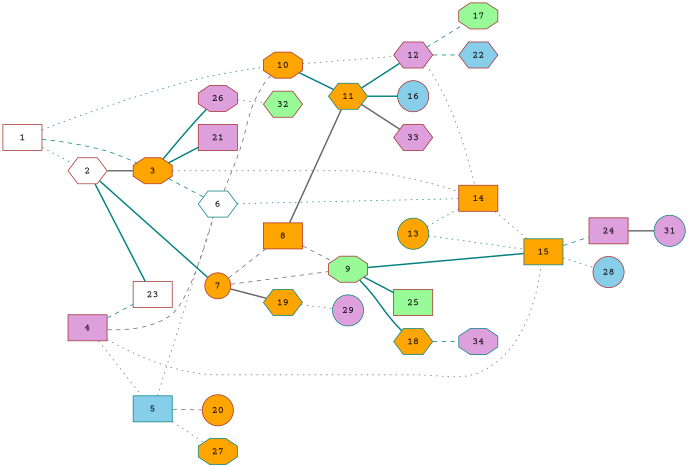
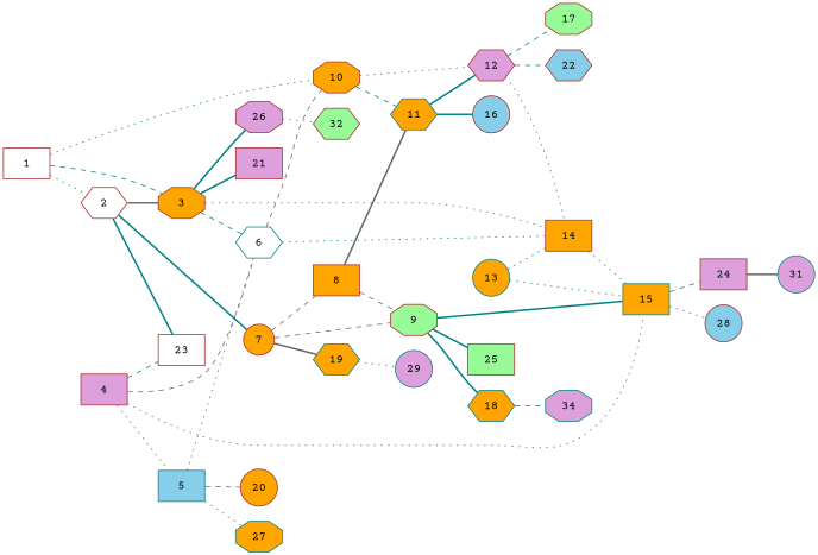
  graph {
    fontname="Courier Prime"
    rankdir=LR
    node [color=brown fillcolor=orange fontname="Courier Prime" shape=box style=filled]
    edge [color=teal fontname="Courier Prime" style=dotted weight=1.0]
    1 [fillcolor=white]
    2 [fillcolor=white shape=hexagon]
    3 [shape=octagon]
    10 [shape=octagon]
    7 [shape=circle]
    23 [fillcolor=white]
    6 [color=teal fillcolor=white shape=hexagon]
    14
    21 [fillcolor=plum]
    26 [fillcolor=plum shape=octagon]
    11 [color=teal shape=hexagon]
    12 [fillcolor=plum shape=hexagon]
    8
    9 [fillcolor=palegreen shape=octagon]
    19 [color=teal shape=hexagon]
    15 [color=teal]
    32 [fillcolor=palegreen shape=hexagon]
    4 [fillcolor=plum]
    5 [color=teal fillcolor=skyblue]
    20 [shape=circle]
    27 [color=teal shape=octagon]
    24 [fillcolor=plum]
    28 [fillcolor=skyblue shape=circle]
    18 [color=teal shape=hexagon]
    25 [fillcolor=palegreen]
    29 [color=teal fillcolor=plum shape=circle]
    16 [fillcolor=skyblue shape=circle]
-   33 [fillcolor=plum shape=hexagon]
    34 [color=teal fillcolor=plum shape=octagon]
    17 [fillcolor=palegreen shape=octagon]
    22 [fillcolor=skyblue shape=hexagon]
    13 [color=teal shape=circle]
    31 [color=teal fillcolor=plum shape=circle]
    1 -- 2
    1 -- 3 [style=dashed]
    1 -- 10
    2 -- 3 [color=gray40 style=bold weight=4.0]
    2 -- 7 [style=bold]
    2 -- 23 [style=bold]
    3 -- 6 [style=dashed]
    3 -- 14 [color=gray40]
    3 -- 21 [style=bold]
    3 -- 26 [style=bold]
-   10 -- 11 [style=bold]
+   10 -- 11 [style=dashed]
    10 -- 12 [color=gray40]
    7 -- 8 [color=gray40 style=dashed]
    7 -- 9 [color=gray40 style=dashed]
    7 -- 19 [color=gray40 style=bold weight=3.0]
    6 -- 10 [color=gray40 style=dashed]
    6 -- 14
    14 -- 15 [color=gray40]
    26 -- 32 [color=gray40]
    11 -- 12 [style=bold]
    11 -- 16 [style=bold]
-   11 -- 33 [color=gray40 style=bold]
    12 -- 14 [color=gray40]
    12 -- 17 [style=dashed]
    12 -- 22 [style=dashed weight=2.0]
    8 -- 11 [color=gray40 style=bold]
    8 -- 9 [color=gray40 style=dashed]
    9 -- 15 [style=bold]
    9 -- 18 [style=bold]
    9 -- 25 [style=bold]
    19 -- 29 [color=gray40]
    15 -- 24 [style=dashed]
    15 -- 28
    4 -- 23 [style=dashed weight=2.0]
    4 -- 6 [color=gray40 style=dashed]
    4 -- 15 [color=gray40]
    4 -- 5 [color=gray40]
    5 -- 6 [color=gray40]
    5 -- 20 [color=gray40 style=dashed]
    5 -- 27 [color=gray40]
    24 -- 31 [color=gray40 style=bold]
    18 -- 34 [style=dashed]
    13 -- 14
    13 -- 15
  }
